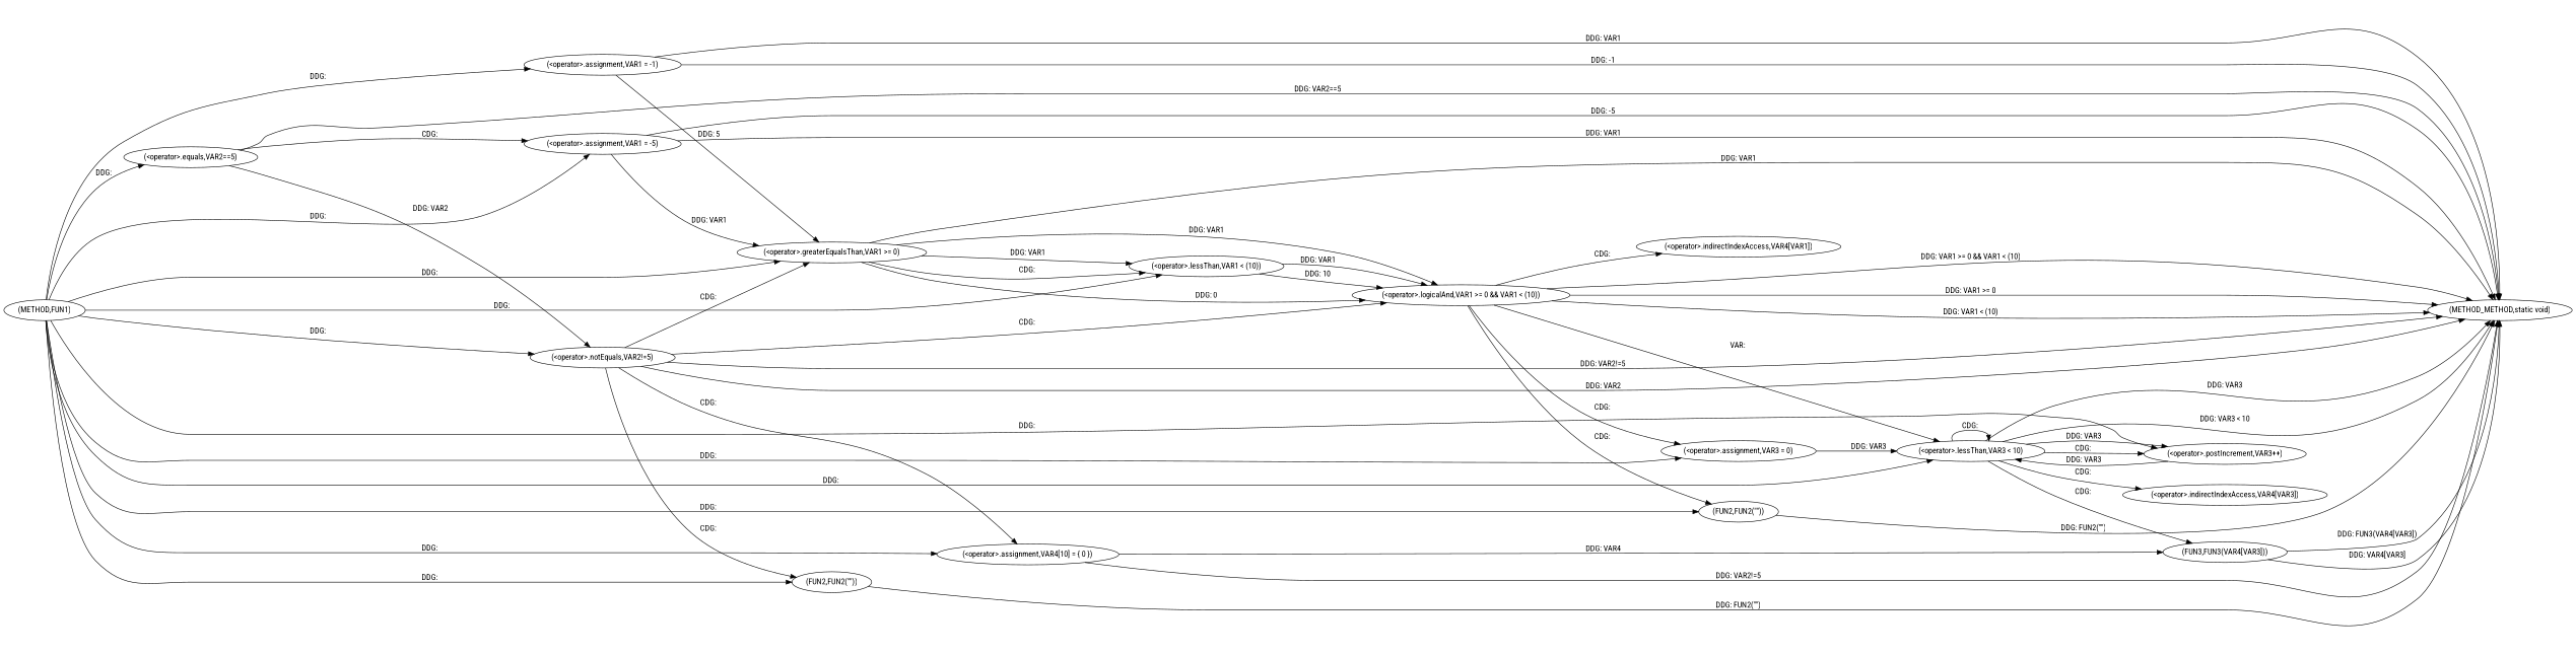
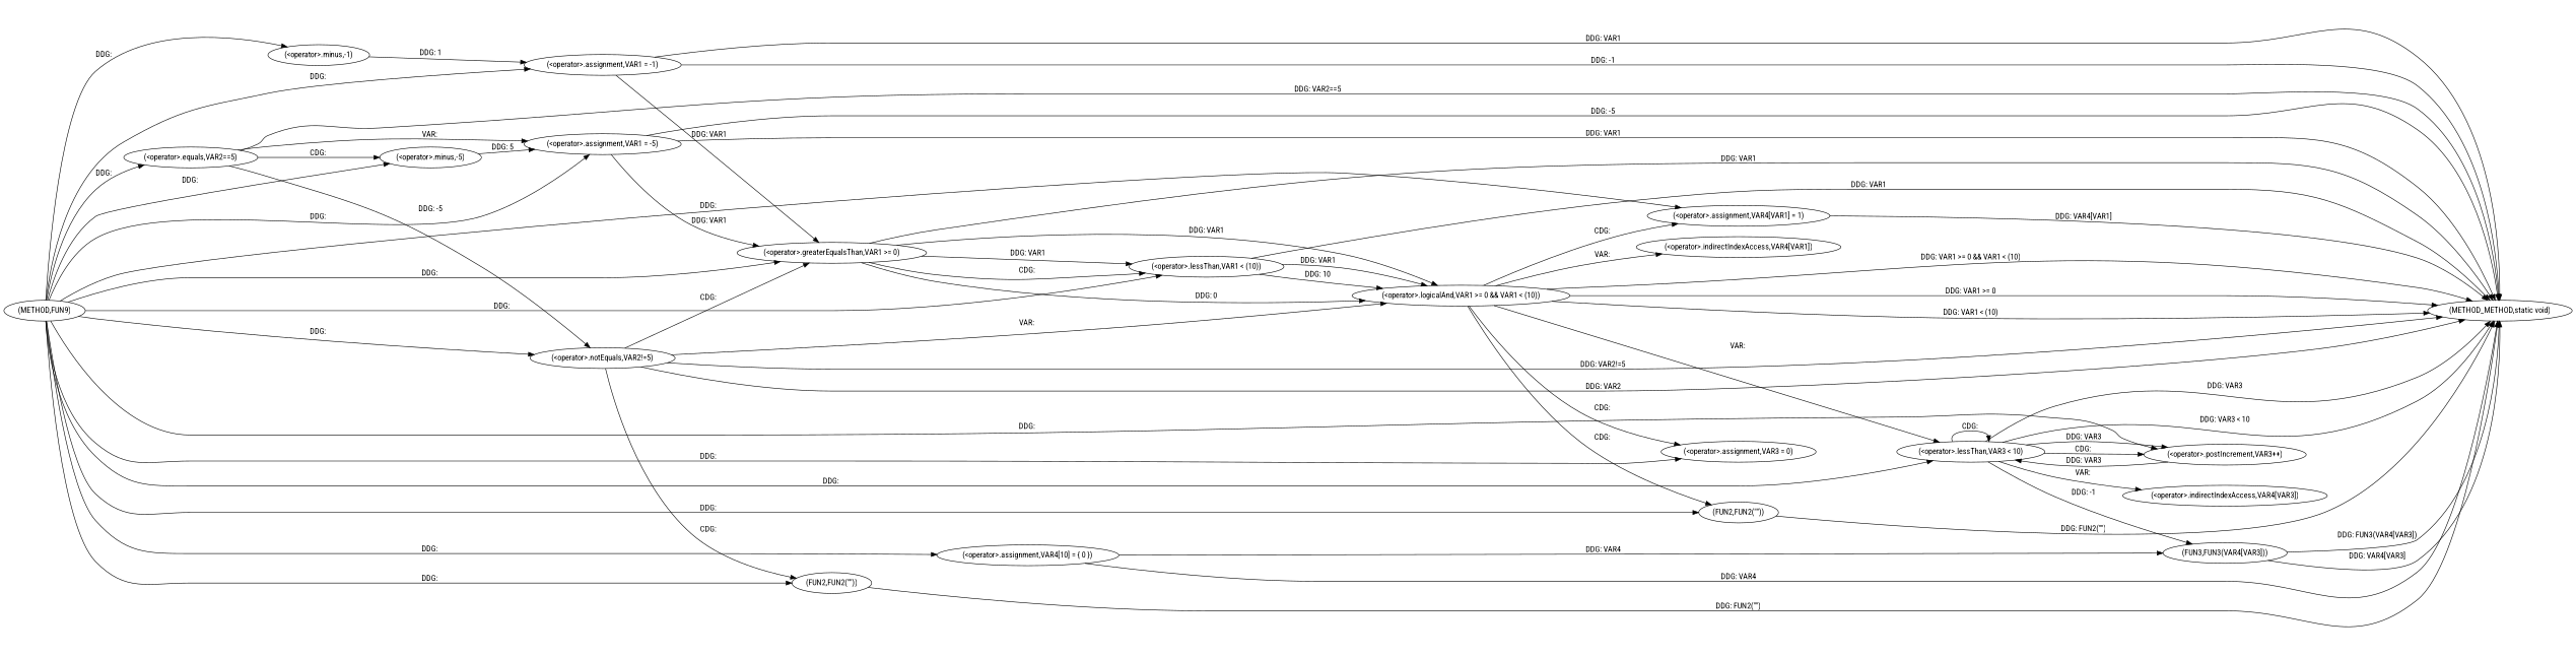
  digraph {
    fontname="Roboto Condensed"
    rankdir=LR
    node [fontname="Roboto Condensed"]
    edge [fontname="Roboto Condensed"]
-   n1 [label="(METHOD,FUN1)"]
+   n1 [label="(METHOD,FUN9)"]
    n2 [label="(<operator>.assignment,VAR1 = -1)"]
+   n3 [label="(<operator>.minus,-1)"]
    n4 [label="(<operator>.equals,VAR2==5)"]
    n5 [label="(<operator>.assignment,VAR1 = -5)"]
+   n6 [label="(<operator>.minus,-5)"]
    n7 [label="(<operator>.notEquals,VAR2!=5)"]
    n8 [label="(FUN2,FUN2(\"\"))"]
    n9 [label="(<operator>.assignment,VAR4[10] = { 0 })"]
    n10 [label="(<operator>.greaterEqualsThan,VAR1 >= 0)"]
    n11 [label="(<operator>.lessThan,VAR1 < (10))"]
+   n12 [label="(<operator>.assignment,VAR4[VAR1] = 1)"]
    n13 [label="(<operator>.assignment,VAR3 = 0)"]
    n14 [label="(<operator>.lessThan,VAR3 < 10)"]
    n15 [label="(<operator>.postIncrement,VAR3++)"]
    n16 [label="(FUN2,FUN2(\"\"))"]
    n17 [label="(METHOD_METHOD,static void)"]
    n18 [label="(<operator>.logicalAnd,VAR1 >= 0 && VAR1 < (10))"]
    n19 [label="(FUN3,FUN3(VAR4[VAR3]))"]
    n20 [label="(<operator>.indirectIndexAccess,VAR4[VAR3])"]
    n21 [label="(<operator>.indirectIndexAccess,VAR4[VAR1])"]
    n1 -> n2 [label="DDG: "]
+   n1 -> n3 [label="DDG: "]
    n1 -> n4 [label="DDG: "]
    n1 -> n5 [label="DDG: "]
+   n1 -> n6 [label="DDG: "]
    n1 -> n7 [label="DDG: "]
    n1 -> n8 [label="DDG: "]
    n1 -> n9 [label="DDG: "]
    n1 -> n10 [label="DDG: "]
    n1 -> n11 [label="DDG: "]
+   n1 -> n12 [label="DDG: "]
    n1 -> n13 [label="DDG: "]
    n1 -> n14 [label="DDG: "]
    n1 -> n15 [label="DDG: "]
    n1 -> n16 [label="DDG: "]
-   n2 -> n10 [label="DDG: 5"]
+   n2 -> n10 [label="DDG: VAR1"]
    n2 -> n17 [label="DDG: VAR1"]
    n2 -> n17 [label="DDG: -1"]
-   n4 -> n5 [label="CDG: "]
-   n4 -> n7 [label="DDG: VAR2"]
+   n3 -> n2 [label="DDG: 1"]
+   n4 -> n5 [label="VAR: "]
+   n4 -> n6 [label="CDG: "]
+   n4 -> n7 [label="DDG: -5"]
    n4 -> n17 [label="DDG: VAR2==5"]
    n5 -> n10 [label="DDG: VAR1"]
    n5 -> n17 [label="DDG: -5"]
    n5 -> n17 [label="DDG: VAR1"]
+   n6 -> n5 [label="DDG: 5"]
    n7 -> n8 [label="CDG: "]
-   n7 -> n9 [label="CDG: "]
    n7 -> n10 [label="CDG: "]
    n7 -> n17 [label="DDG: VAR2!=5"]
    n7 -> n17 [label="DDG: VAR2"]
-   n7 -> n18 [label="CDG: "]
+   n7 -> n18 [label="VAR: "]
    n8 -> n17 [label="DDG: FUN2(\"\")"]
-   n9 -> n17 [label="DDG: VAR2!=5"]
+   n9 -> n17 [label="DDG: VAR4"]
    n9 -> n19 [label="DDG: VAR4"]
    n10 -> n11 [label="DDG: VAR1"]
    n10 -> n11 [label="CDG: "]
    n10 -> n17 [label="DDG: VAR1"]
    n10 -> n18 [label="DDG: VAR1"]
    n10 -> n18 [label="DDG: 0"]
+   n11 -> n17 [label="DDG: VAR1"]
    n11 -> n18 [label="DDG: VAR1"]
    n11 -> n18 [label="DDG: 10"]
-   n13 -> n14 [label="DDG: VAR3"]
+   n12 -> n17 [label="DDG: VAR4[VAR1]"]
    n14 -> n14 [label="CDG: "]
    n14 -> n15 [label="DDG: VAR3"]
    n14 -> n15 [label="CDG: "]
    n14 -> n17 [label="DDG: VAR3"]
    n14 -> n17 [label="DDG: VAR3 < 10"]
-   n14 -> n19 [label="CDG: "]
-   n14 -> n20 [label="CDG: "]
+   n14 -> n19 [label="DDG: -1"]
+   n14 -> n20 [label="VAR: "]
    n15 -> n14 [label="DDG: VAR3"]
    n16 -> n17 [label="DDG: FUN2(\"\")"]
+   n18 -> n12 [label="CDG: "]
    n18 -> n13 [label="CDG: "]
    n18 -> n14 [label="VAR: "]
    n18 -> n16 [label="CDG: "]
    n18 -> n17 [label="DDG: VAR1 >= 0 && VAR1 < (10)"]
    n18 -> n17 [label="DDG: VAR1 >= 0"]
    n18 -> n17 [label="DDG: VAR1 < (10)"]
-   n18 -> n21 [label="CDG: "]
+   n18 -> n21 [label="VAR: "]
    n19 -> n17 [label="DDG: FUN3(VAR4[VAR3])"]
    n19 -> n17 [label="DDG: VAR4[VAR3]"]
  }
